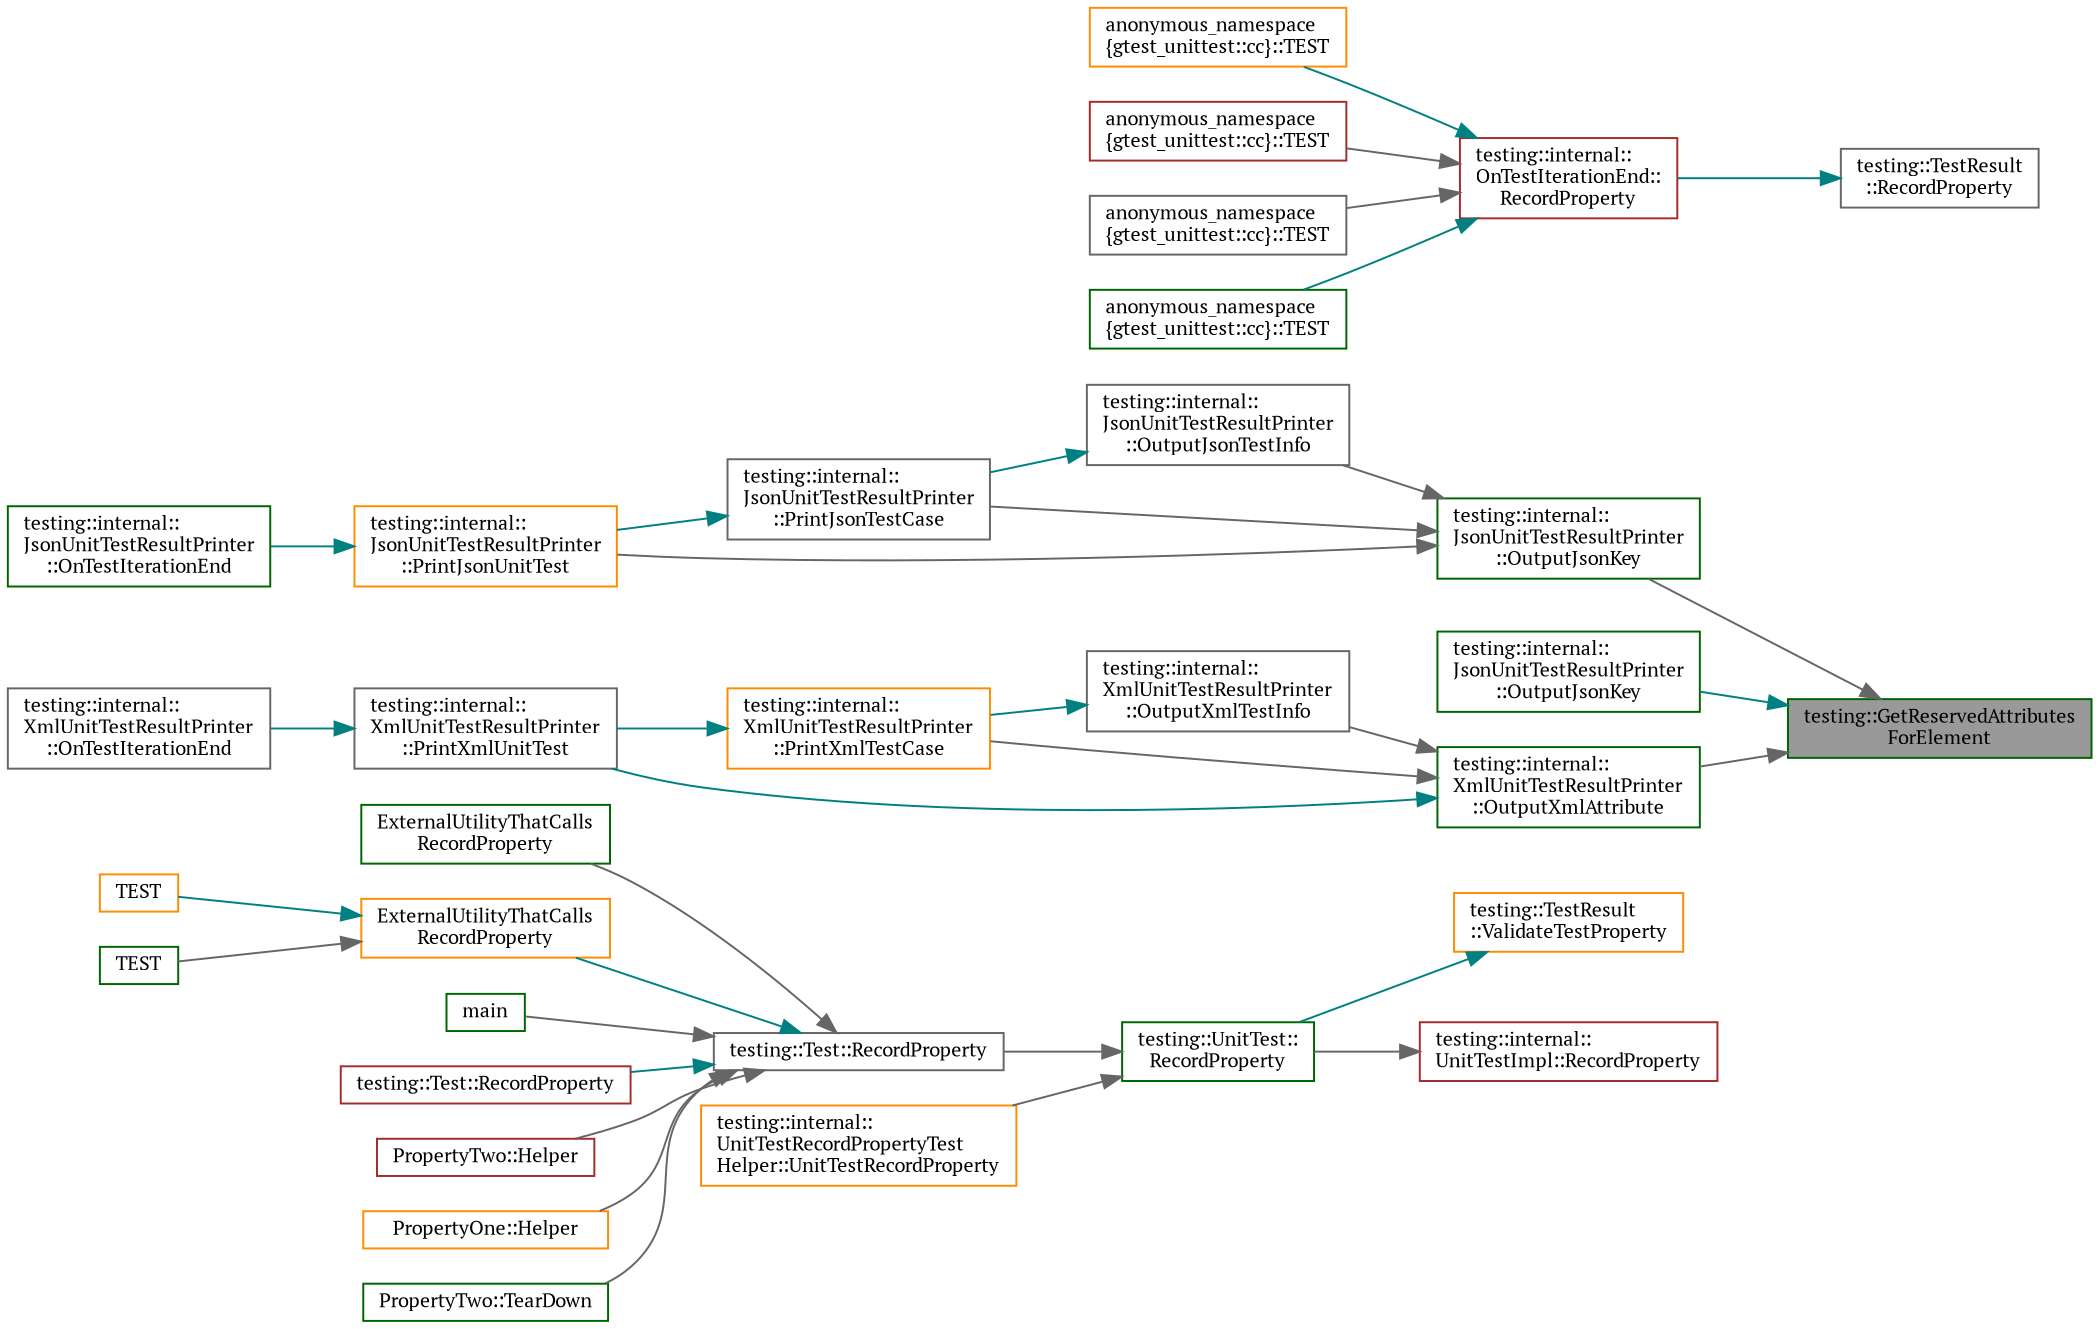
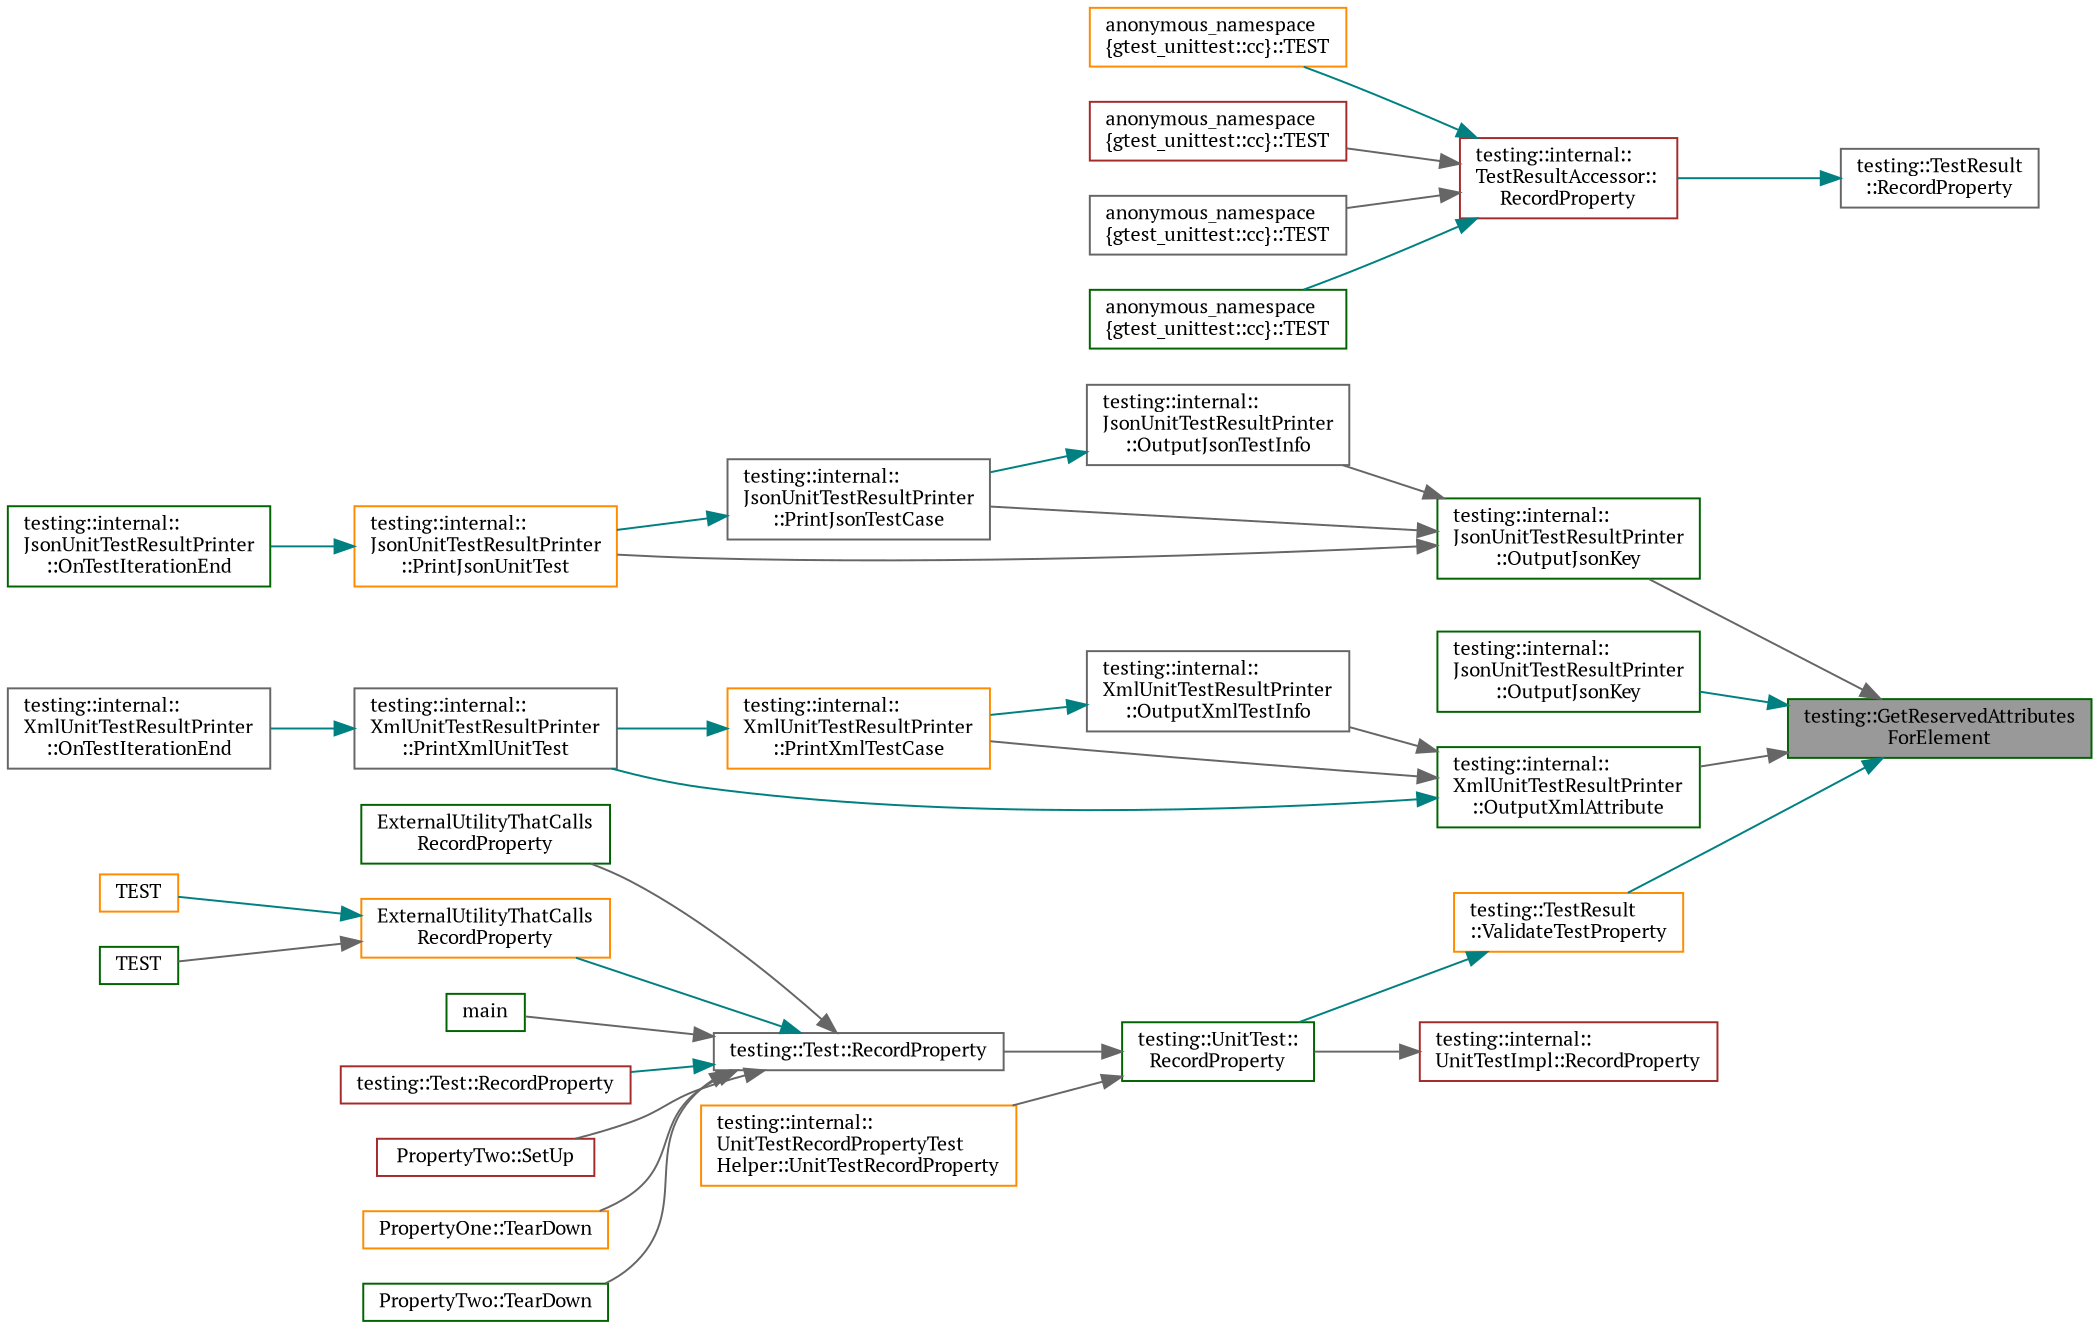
  digraph {
    fontname="PT Serif"
    rankdir=RL
    node [color=darkgreen fillcolor=white fontname="PT Serif" fontsize=10 shape=box style=filled]
    edge [color=gray40 dir=back fontname="PT Serif" fontsize=10 labelfontname=Helvetica labelfontsize=10 style=solid]
    n1 [fillcolor=grey60 fontcolor=black height=0.2 label="testing::GetReservedAttributes\lForElement" width=0.4]
    n2 [height=0.2 label="testing::internal::\lJsonUnitTestResultPrinter\l::OutputJsonKey" width=0.4]
    n3 [height=0.2 label="testing::internal::\lJsonUnitTestResultPrinter\l::OutputJsonKey" width=0.4]
    n4 [height=0.2 label="testing::internal::\lXmlUnitTestResultPrinter\l::OutputXmlAttribute" width=0.4]
    n5 [color=darkorange height=0.2 label="testing::TestResult\l::ValidateTestProperty" width=0.4]
    n6 [color=gray40 height=0.2 label="testing::internal::\lJsonUnitTestResultPrinter\l::OutputJsonTestInfo" width=0.4]
    n7 [color=gray40 height=0.2 label="testing::internal::\lJsonUnitTestResultPrinter\l::PrintJsonTestCase" width=0.4]
    n8 [color=darkorange height=0.2 label="testing::internal::\lJsonUnitTestResultPrinter\l::PrintJsonUnitTest" width=0.4]
    n9 [color=gray40 height=0.2 label="testing::internal::\lXmlUnitTestResultPrinter\l::OutputXmlTestInfo" width=0.4]
    n10 [color=darkorange height=0.2 label="testing::internal::\lXmlUnitTestResultPrinter\l::PrintXmlTestCase" width=0.4]
    n11 [color=gray40 height=0.2 label="testing::internal::\lXmlUnitTestResultPrinter\l::PrintXmlUnitTest" width=0.4]
    n12 [height=0.2 label="testing::UnitTest::\lRecordProperty" width=0.4]
    n13 [height=0.2 label="testing::internal::\lJsonUnitTestResultPrinter\l::OnTestIterationEnd" width=0.4]
    n14 [color=gray40 height=0.2 label="testing::internal::\lXmlUnitTestResultPrinter\l::OnTestIterationEnd" width=0.4]
    n15 [color=gray40 height=0.2 label="testing::TestResult\l::RecordProperty" width=0.4]
-   n16 [color=brown height=0.2 label="testing::internal::\lOnTestIterationEnd::\lRecordProperty" width=0.4]
+   n16 [color=brown height=0.2 label="testing::internal::\lTestResultAccessor::\lRecordProperty" width=0.4]
    n17 [color=brown height=0.2 label="testing::internal::\lUnitTestImpl::RecordProperty" width=0.4]
    n18 [color=darkorange height=0.2 label="anonymous_namespace\l\{gtest_unittest::cc\}::TEST" width=0.4]
    n19 [color=brown height=0.2 label="anonymous_namespace\l\{gtest_unittest::cc\}::TEST" width=0.4]
    n20 [color=gray40 height=0.2 label="anonymous_namespace\l\{gtest_unittest::cc\}::TEST" width=0.4]
    n21 [height=0.2 label="anonymous_namespace\l\{gtest_unittest::cc\}::TEST" width=0.4]
    n22 [color=gray40 height=0.2 label="testing::Test::RecordProperty" width=0.4]
    n23 [color=darkorange height=0.2 label="testing::internal::\lUnitTestRecordPropertyTest\lHelper::UnitTestRecordProperty" width=0.4]
    n24 [height=0.2 label="ExternalUtilityThatCalls\lRecordProperty" width=0.4]
    n25 [color=darkorange height=0.2 label="ExternalUtilityThatCalls\lRecordProperty" width=0.4]
    n26 [height=0.2 label=main width=0.4]
    n27 [color=brown height=0.2 label="testing::Test::RecordProperty" width=0.4]
-   n28 [color=brown height=0.2 label="PropertyTwo::Helper" width=0.4]
-   n29 [color=darkorange height=0.2 label="PropertyOne::Helper" width=0.4]
+   n28 [color=brown height=0.2 label="PropertyTwo::SetUp" width=0.4]
+   n29 [color=darkorange height=0.2 label="PropertyOne::TearDown" width=0.4]
    n30 [height=0.2 label="PropertyTwo::TearDown" width=0.4]
    n31 [color=darkorange height=0.2 label=TEST width=0.4]
    n32 [height=0.2 label=TEST width=0.4]
    n1 -> n2
    n1 -> n3 [color=teal]
    n1 -> n4
+   n1 -> n5 [color=teal]
    n2 -> n6
    n2 -> n7
    n2 -> n8
    n4 -> n9
    n4 -> n10
    n4 -> n11 [color=teal]
    n5 -> n12 [color=teal]
    n6 -> n7 [color=teal]
    n7 -> n8 [color=teal]
    n8 -> n13 [color=teal]
    n9 -> n10 [color=teal]
    n10 -> n11 [color=teal]
    n11 -> n14 [color=teal]
    n12 -> n22
    n12 -> n23
    n15 -> n16 [color=teal]
    n16 -> n18 [color=teal]
    n16 -> n19
    n16 -> n20
    n16 -> n21 [color=teal]
    n17 -> n12
    n22 -> n24
    n22 -> n25 [color=teal]
    n22 -> n26
    n22 -> n27 [color=teal]
    n22 -> n28
    n22 -> n29
    n22 -> n30
    n25 -> n31 [color=teal]
    n25 -> n32
  }
